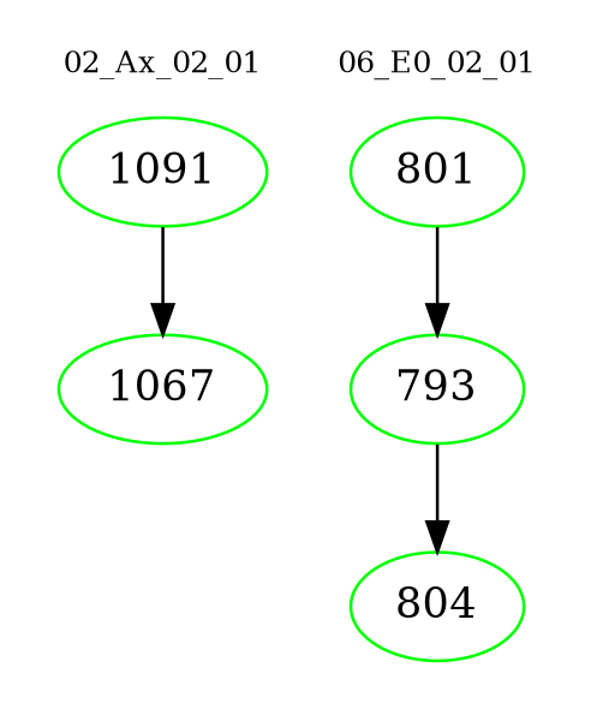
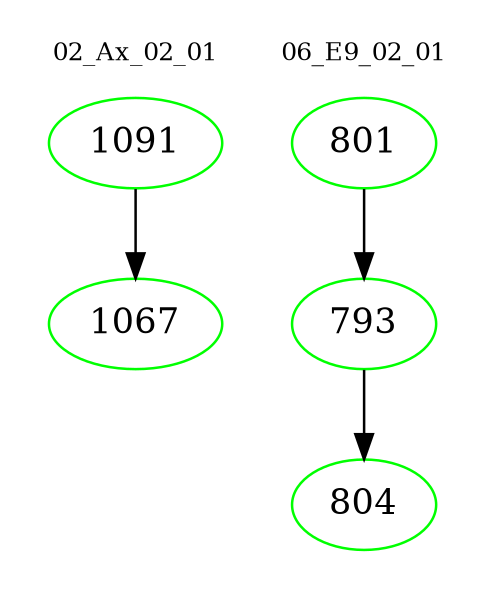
  digraph {
    node [color=green]
    edge [color=black]
    n1 [label=1091]
    n2 [label=1067]
    n3 [label=801]
    n4 [label=793]
    n5 [label=804]
    subgraph cluster_1 {
      color=white
      fontsize=10
      label="02_Ax_02_01"
      n1
      n2
    }
    subgraph cluster_2 {
      color=white
      fontsize=10
-     label="06_E0_02_01"
+     label="06_E9_02_01"
      n3
      n4
      n5
    }
    n1 -> n2
    n3 -> n4
    n4 -> n5
  }
